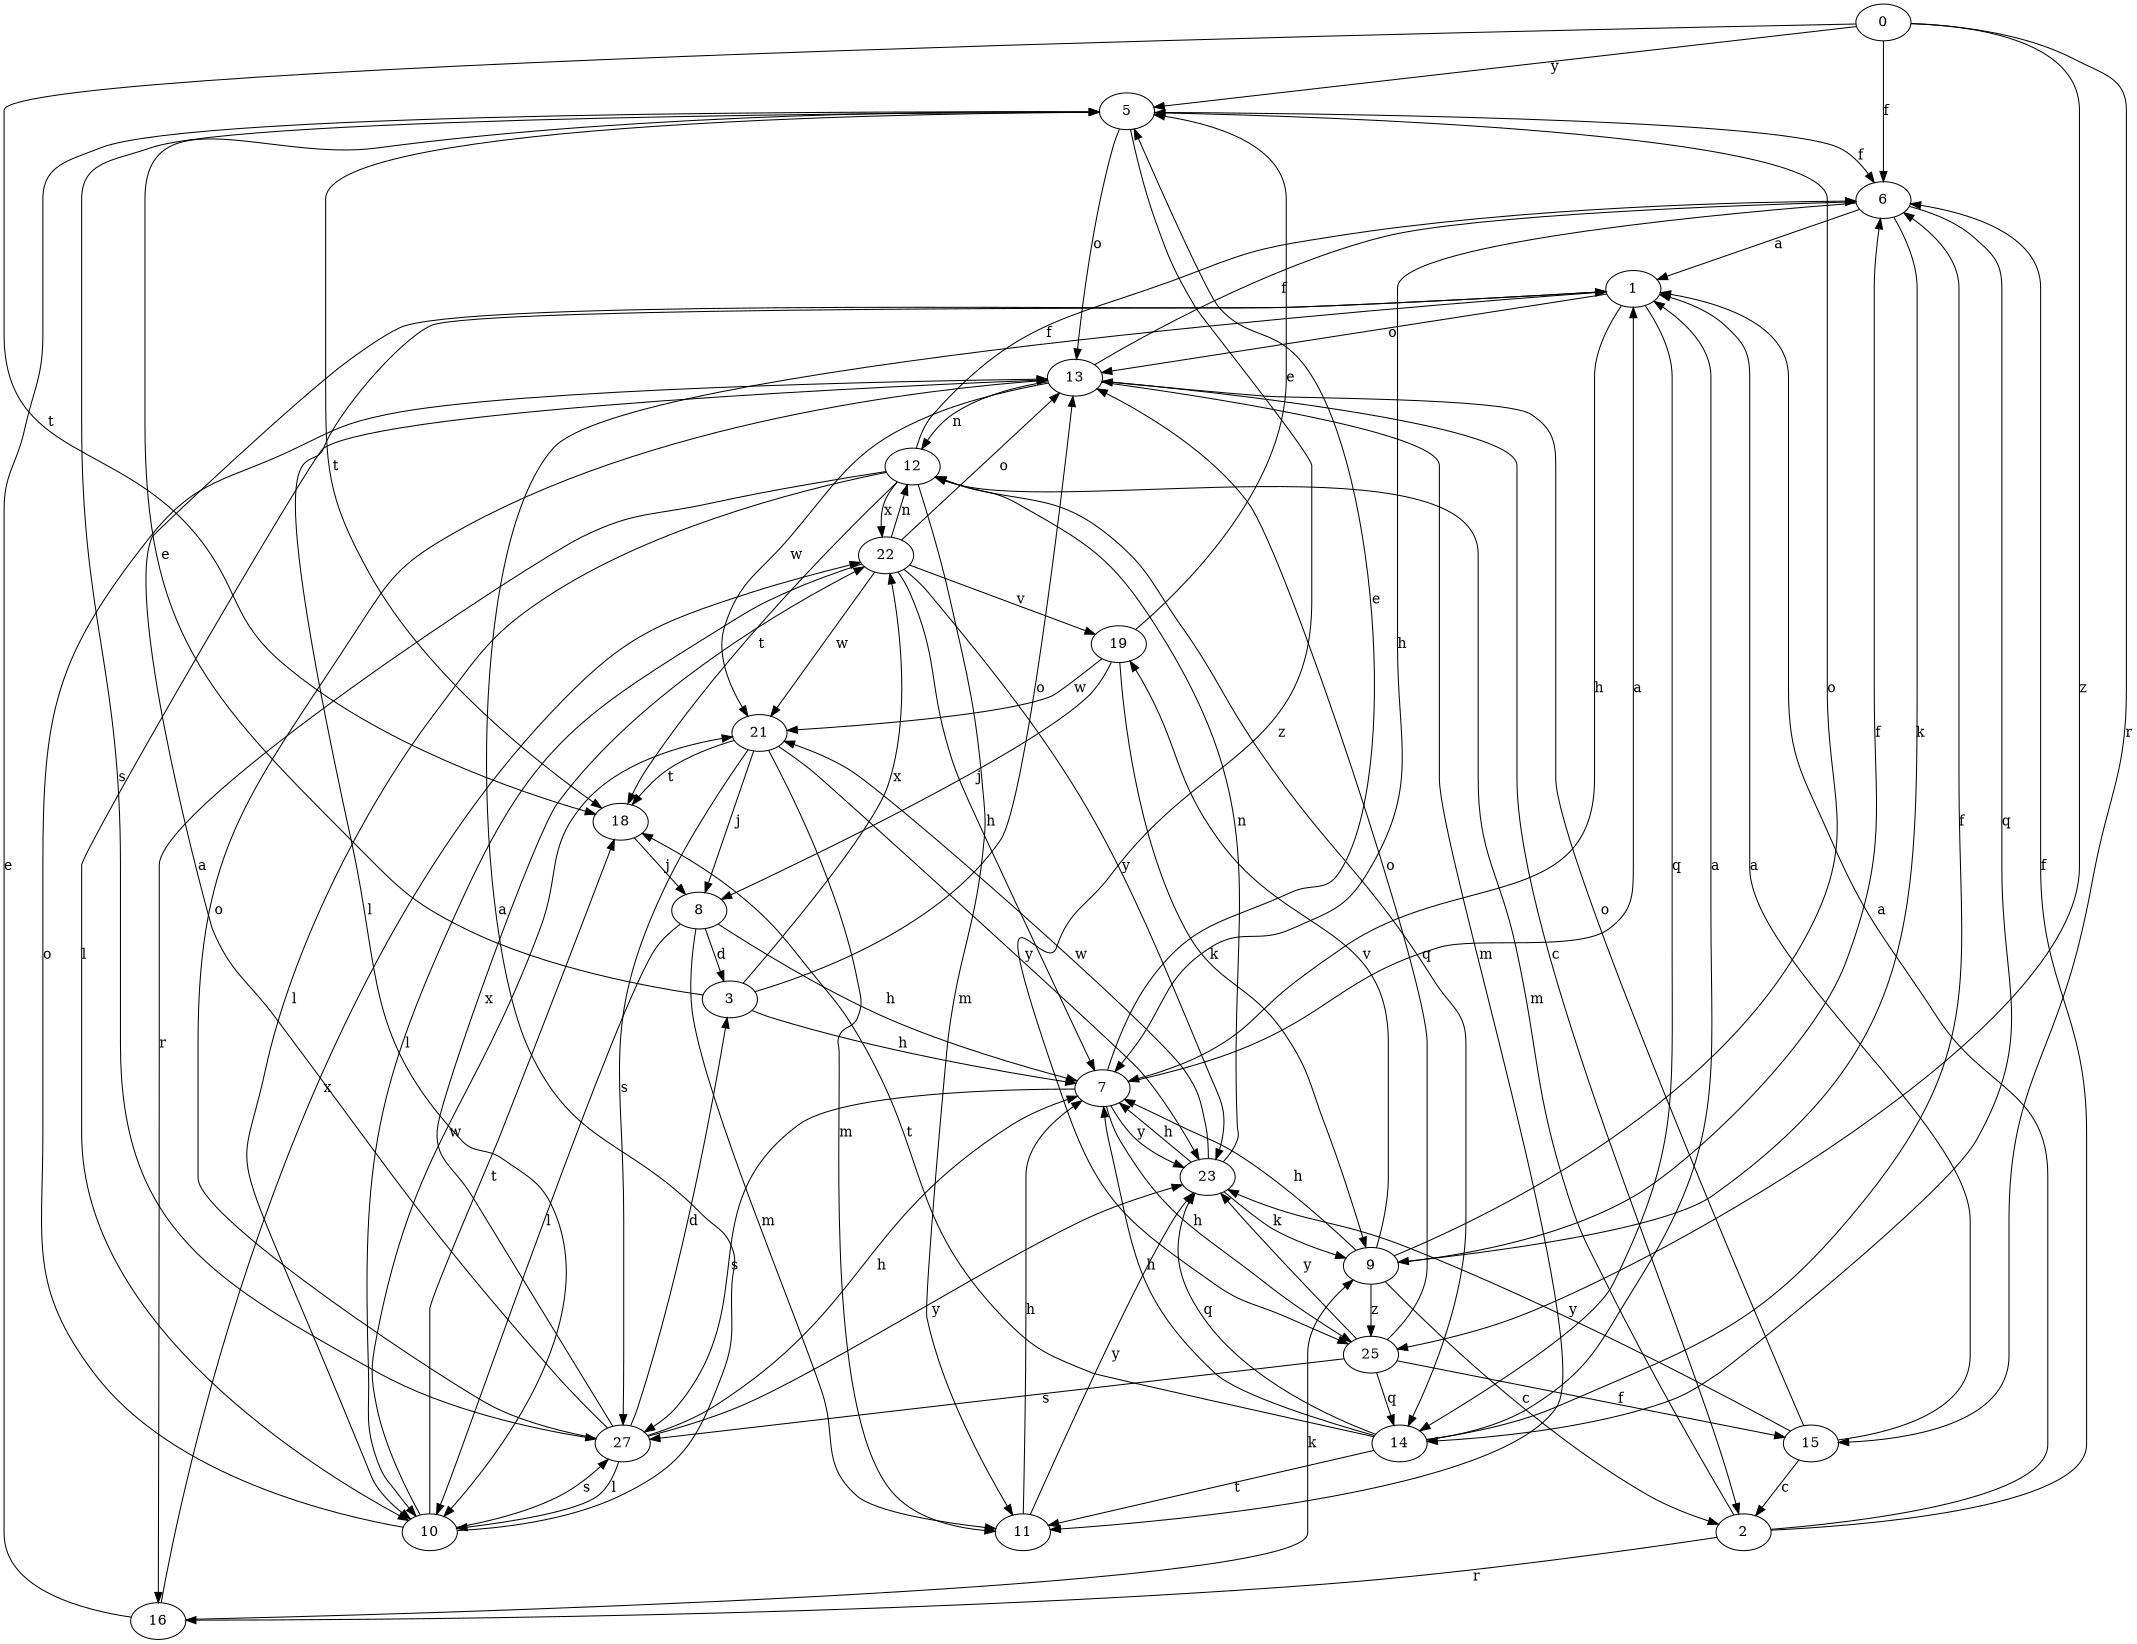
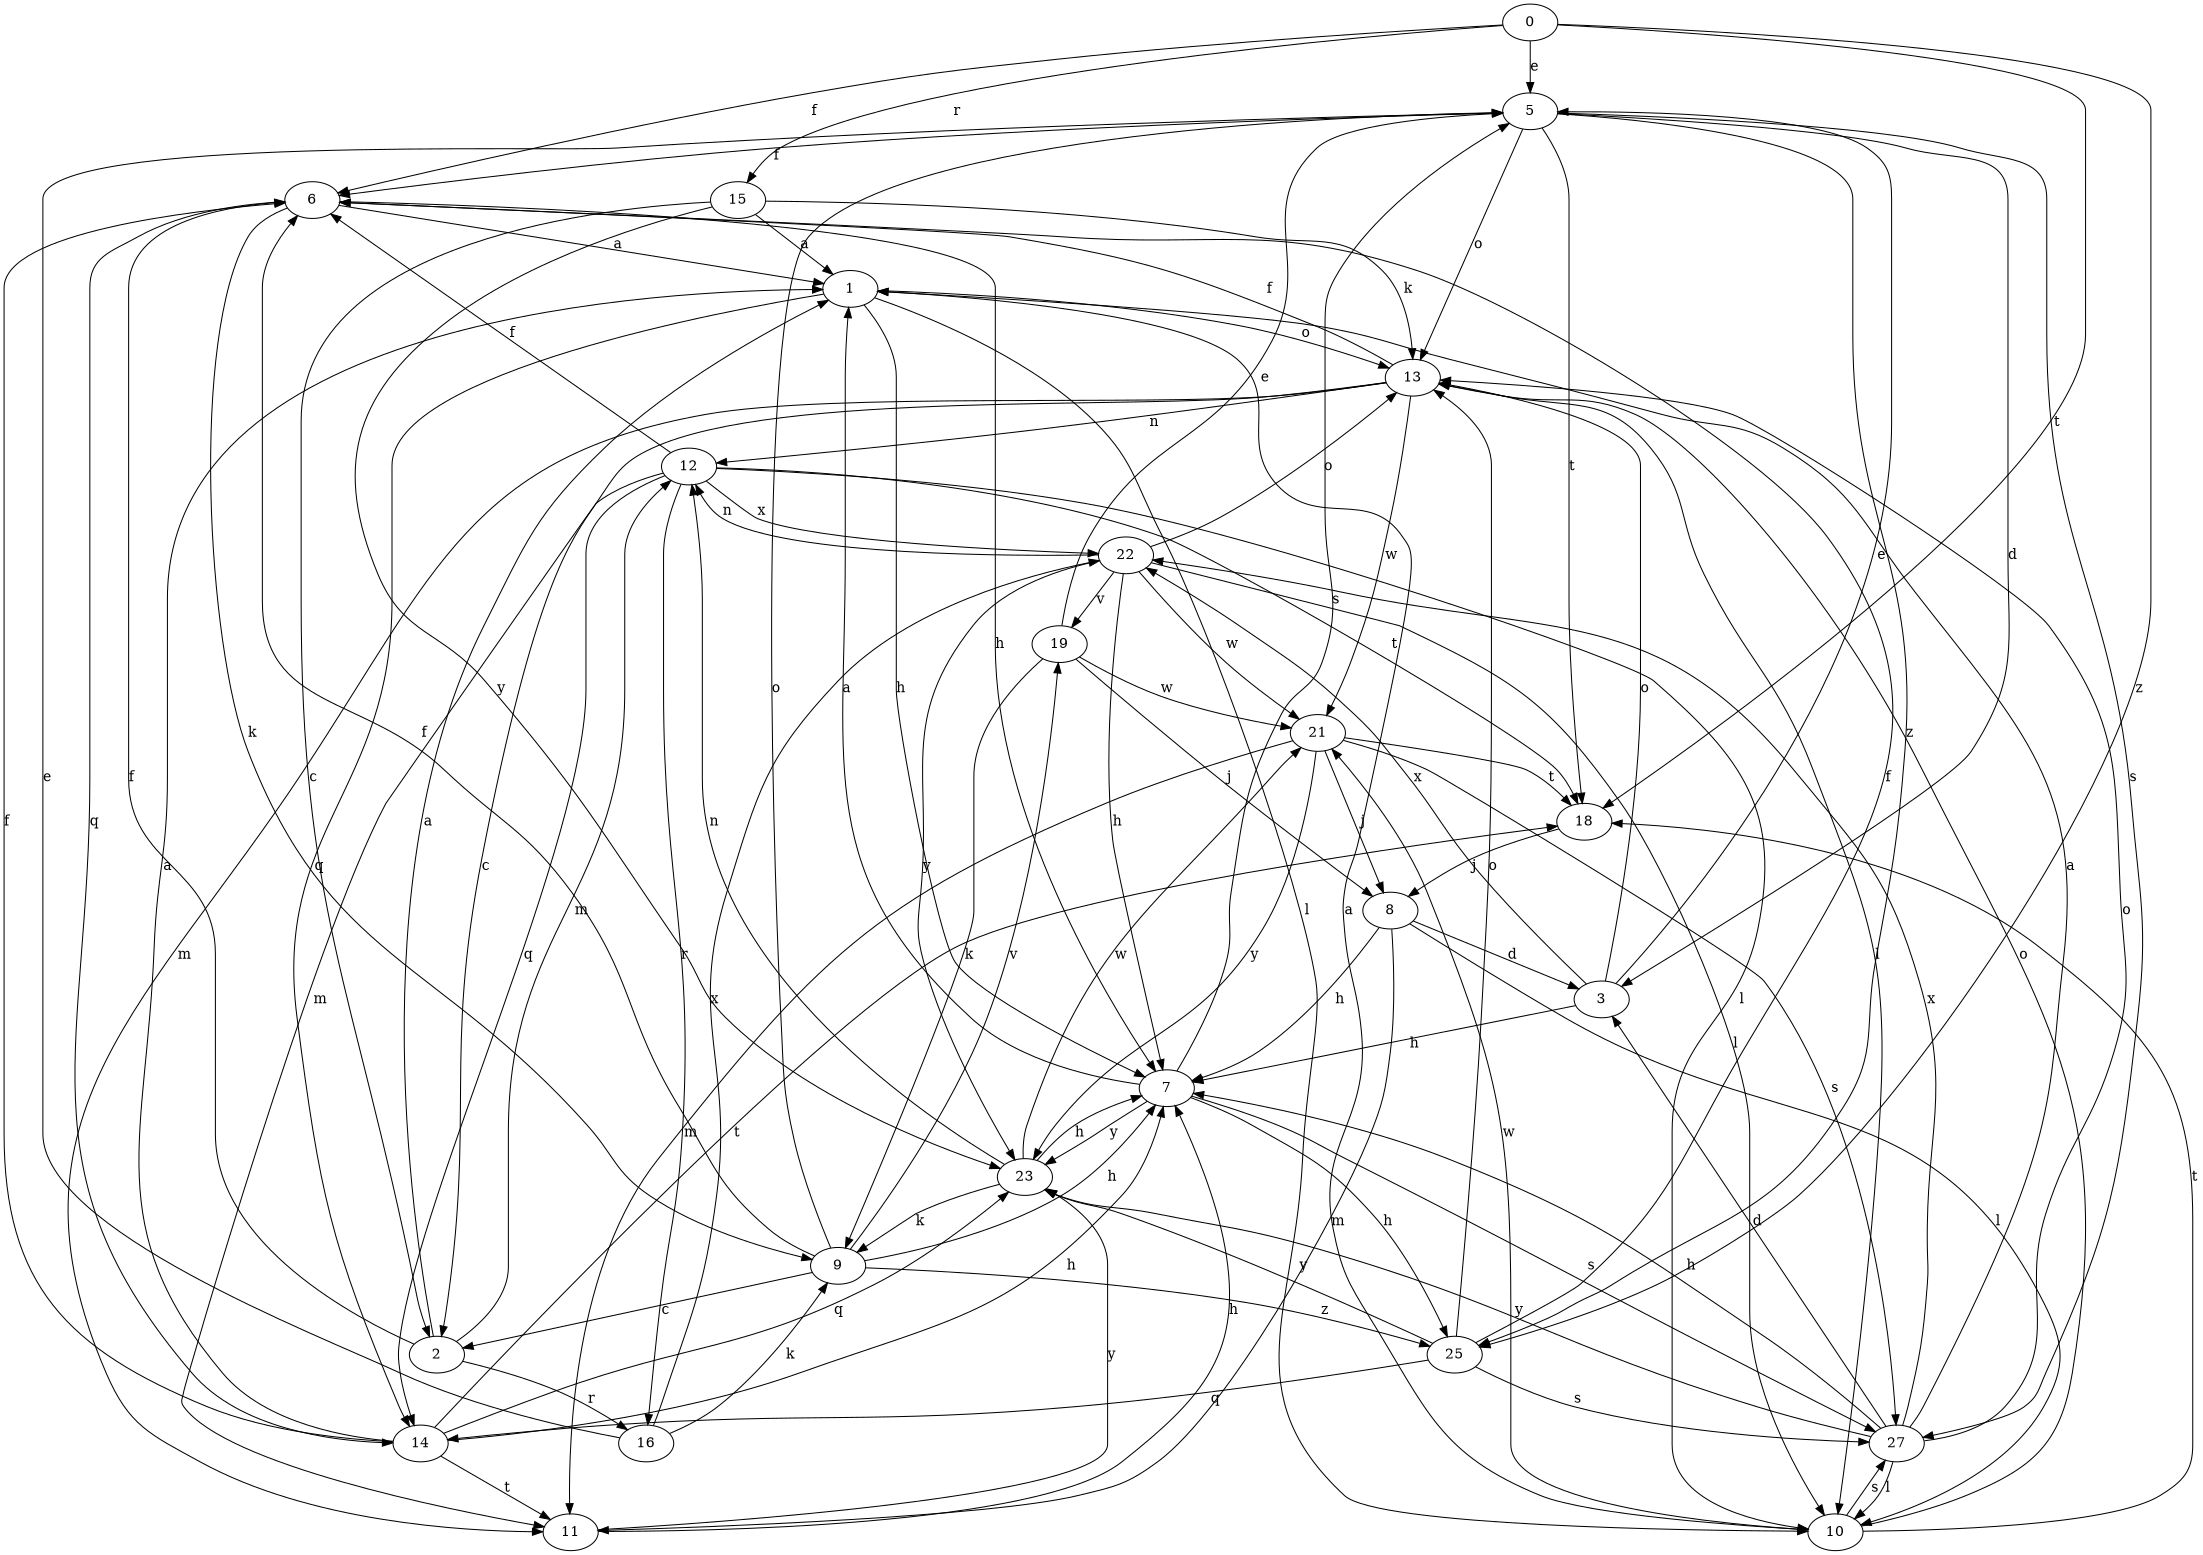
  strict digraph {
    0
    5
    6
    15
    18
    25
    13
    3
    n9 [label=27]
    1
    7
    14
    9
    2
    23
    8
    10
    21
    11
    12
    16
    22
    19
-   0 -> 5 [label=y]
+   0 -> 5 [label=e]
    0 -> 6 [label=f]
    0 -> 15 [label=r]
    0 -> 18 [label=t]
    0 -> 25 [label=z]
    5 -> 6 [label=f]
    5 -> 18 [label=t]
    5 -> 25 [label=z]
    5 -> 13 [label=o]
+   5 -> 3 [label=d]
    5 -> n9 [label=s]
    6 -> 1 [label=a]
    6 -> 7 [label=h]
    6 -> 14 [label=q]
    6 -> 9 [label=k]
-   15 -> 13 [label=o]
+   15 -> 13 [label=k]
    15 -> 1 [label=a]
    15 -> 2 [label=c]
    15 -> 23 [label=y]
    18 -> 8 [label=j]
-   25 -> 15 [label=f]
+   25 -> 6 [label=f]
    25 -> 13 [label=o]
    25 -> n9 [label=s]
    25 -> 14 [label=q]
    25 -> 23 [label=y]
    13 -> 6 [label=f]
    13 -> 2 [label=c]
    13 -> 10 [label=l]
    13 -> 21 [label=w]
    13 -> 11 [label=m]
    13 -> 12 [label=n]
    3 -> 5 [label=e]
    3 -> 13 [label=o]
    3 -> 7 [label=h]
    3 -> 22 [label=x]
    n9 -> 13 [label=o]
    n9 -> 3 [label=d]
    n9 -> 1 [label=a]
    n9 -> 7 [label=h]
    n9 -> 23 [label=y]
    n9 -> 10 [label=l]
    n9 -> 22 [label=x]
    1 -> 13 [label=o]
    1 -> 7 [label=h]
    1 -> 14 [label=q]
    1 -> 10 [label=l]
-   7 -> 5 [label=e]
+   7 -> 5 [label=s]
    7 -> 25 [label=h]
    7 -> n9 [label=s]
    7 -> 1 [label=a]
    7 -> 23 [label=y]
    14 -> 6 [label=f]
    14 -> 18 [label=t]
    14 -> 1 [label=a]
    14 -> 7 [label=h]
    14 -> 23 [label=q]
    14 -> 11 [label=t]
    9 -> 5 [label=o]
    9 -> 6 [label=f]
    9 -> 25 [label=z]
    9 -> 7 [label=h]
    9 -> 2 [label=c]
    9 -> 19 [label=v]
    2 -> 6 [label=f]
    2 -> 1 [label=a]
    2 -> 12 [label=m]
    2 -> 16 [label=r]
    23 -> 7 [label=h]
    23 -> 9 [label=k]
    23 -> 21 [label=w]
    23 -> 12 [label=n]
    8 -> 3 [label=d]
    8 -> 7 [label=h]
    8 -> 10 [label=l]
    8 -> 11 [label=m]
    10 -> 18 [label=t]
    10 -> 13 [label=o]
    10 -> n9 [label=s]
    10 -> 1 [label=a]
    10 -> 21 [label=w]
    21 -> 18 [label=t]
    21 -> n9 [label=s]
    21 -> 23 [label=y]
    21 -> 8 [label=j]
    21 -> 11 [label=m]
    11 -> 7 [label=h]
    11 -> 23 [label=y]
    12 -> 6 [label=f]
    12 -> 18 [label=t]
    12 -> 14 [label=q]
    12 -> 10 [label=l]
    12 -> 11 [label=m]
    12 -> 16 [label=r]
    12 -> 22 [label=x]
    16 -> 5 [label=e]
    16 -> 9 [label=k]
    16 -> 22 [label=x]
    22 -> 13 [label=o]
    22 -> 7 [label=h]
    22 -> 23 [label=y]
    22 -> 10 [label=l]
    22 -> 21 [label=w]
    22 -> 12 [label=n]
    22 -> 19 [label=v]
    19 -> 5 [label=e]
    19 -> 9 [label=k]
    19 -> 8 [label=j]
    19 -> 21 [label=w]
  }
